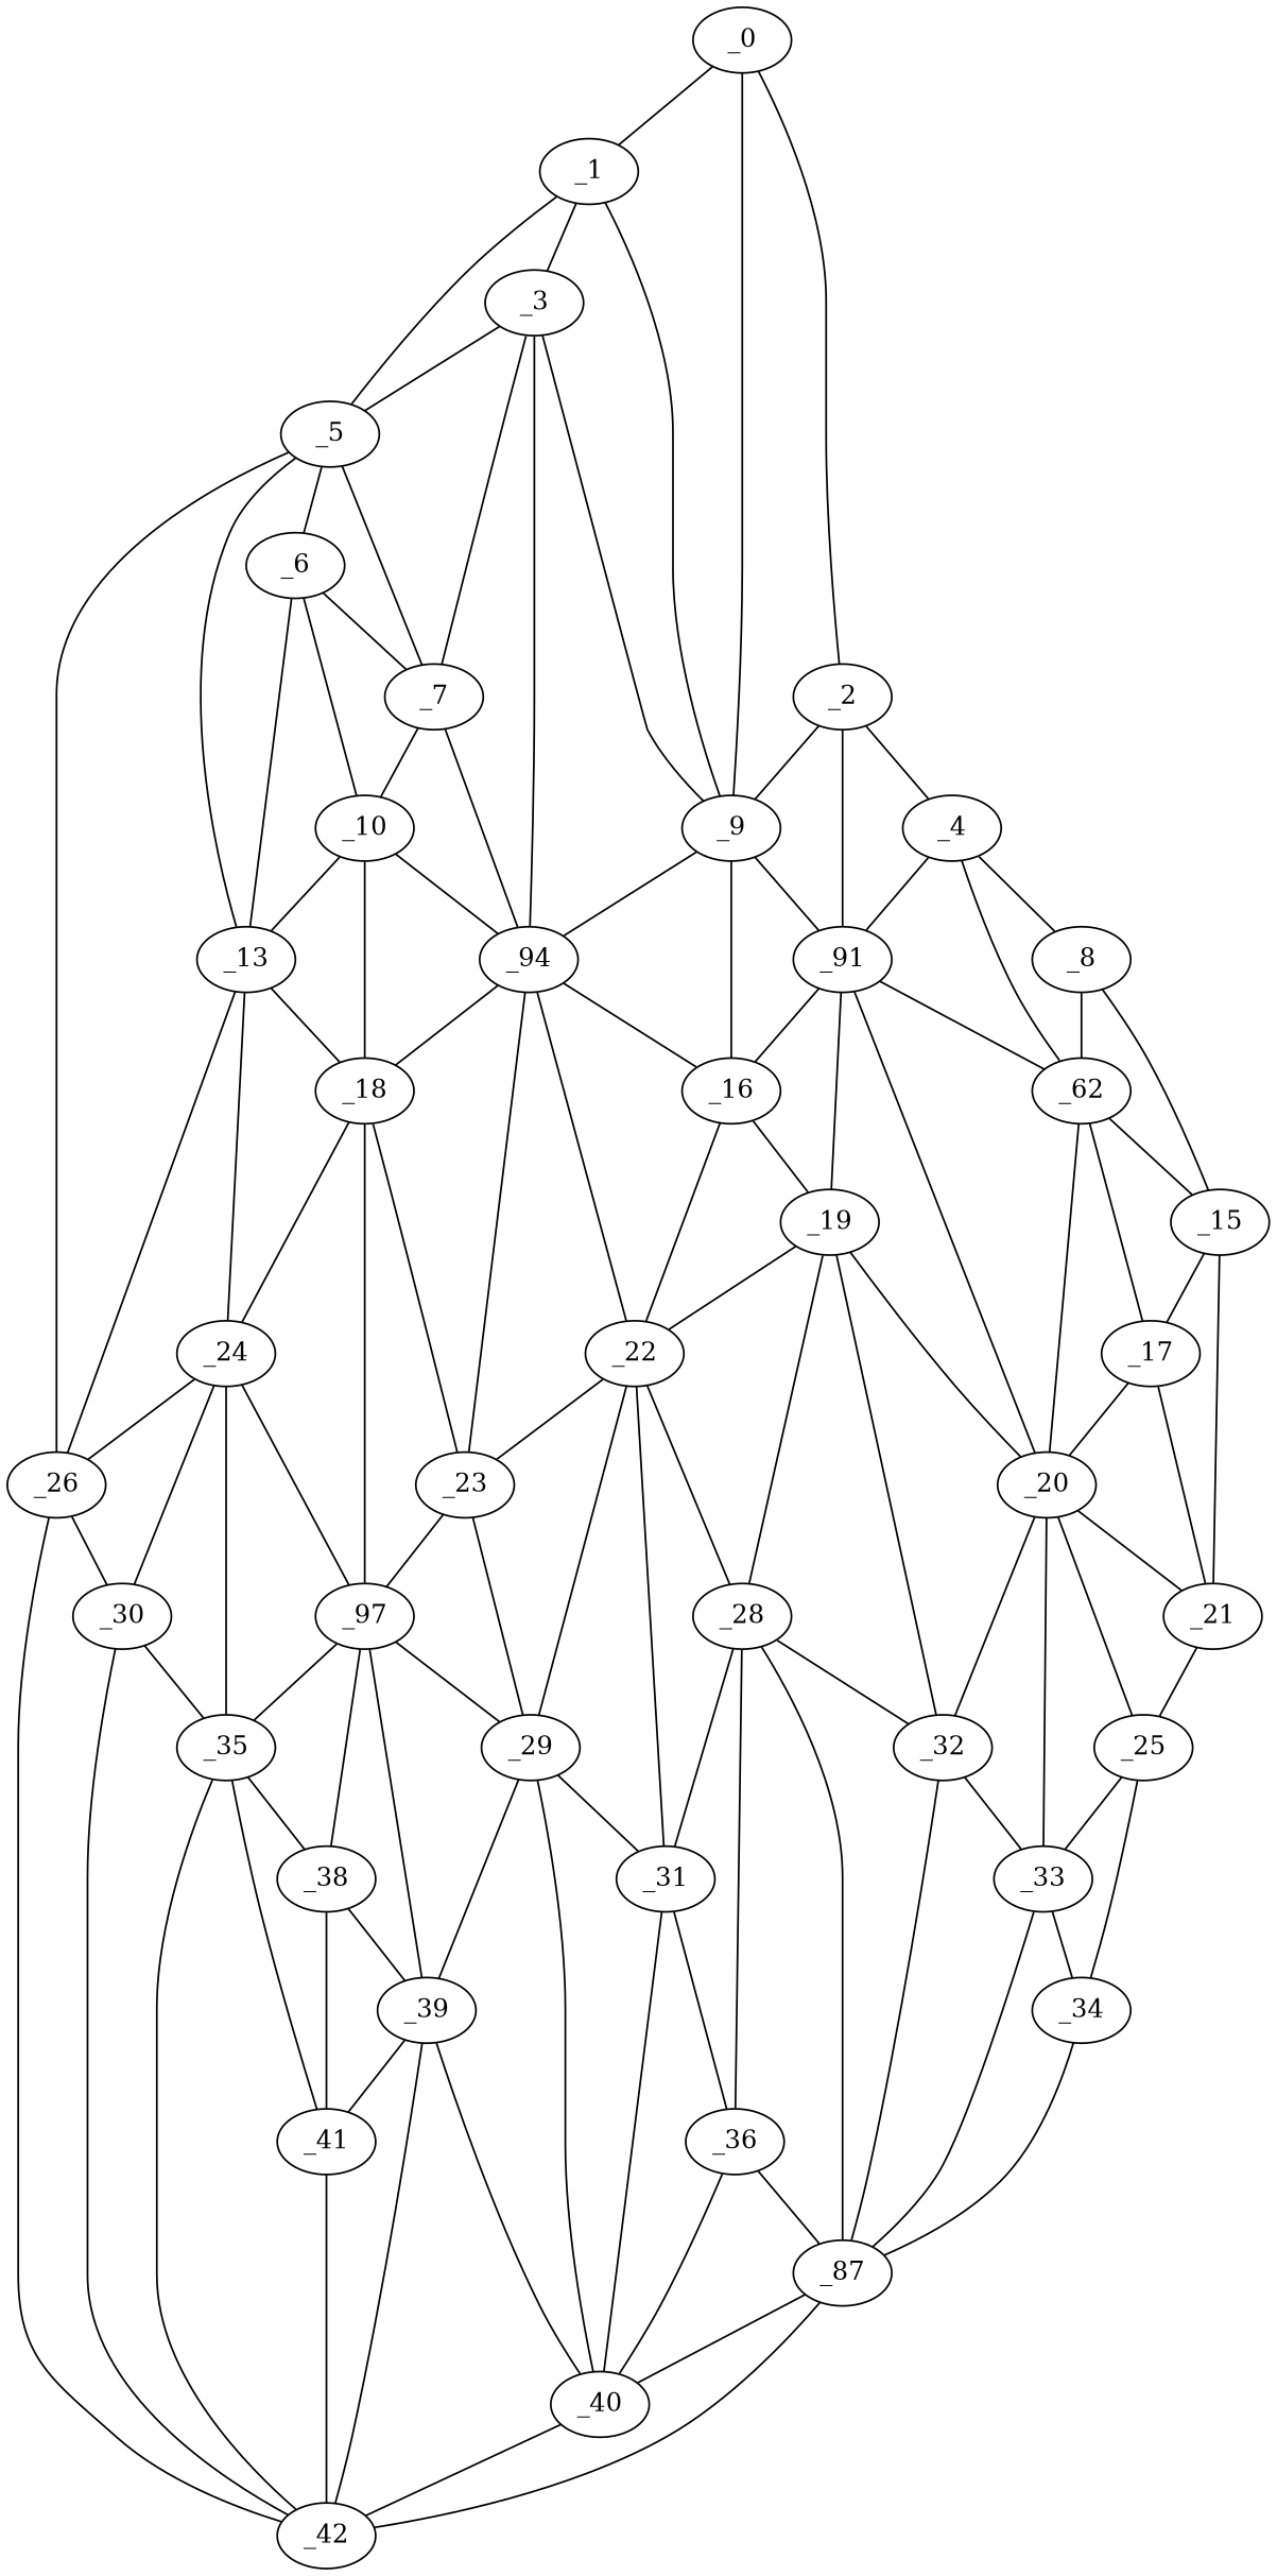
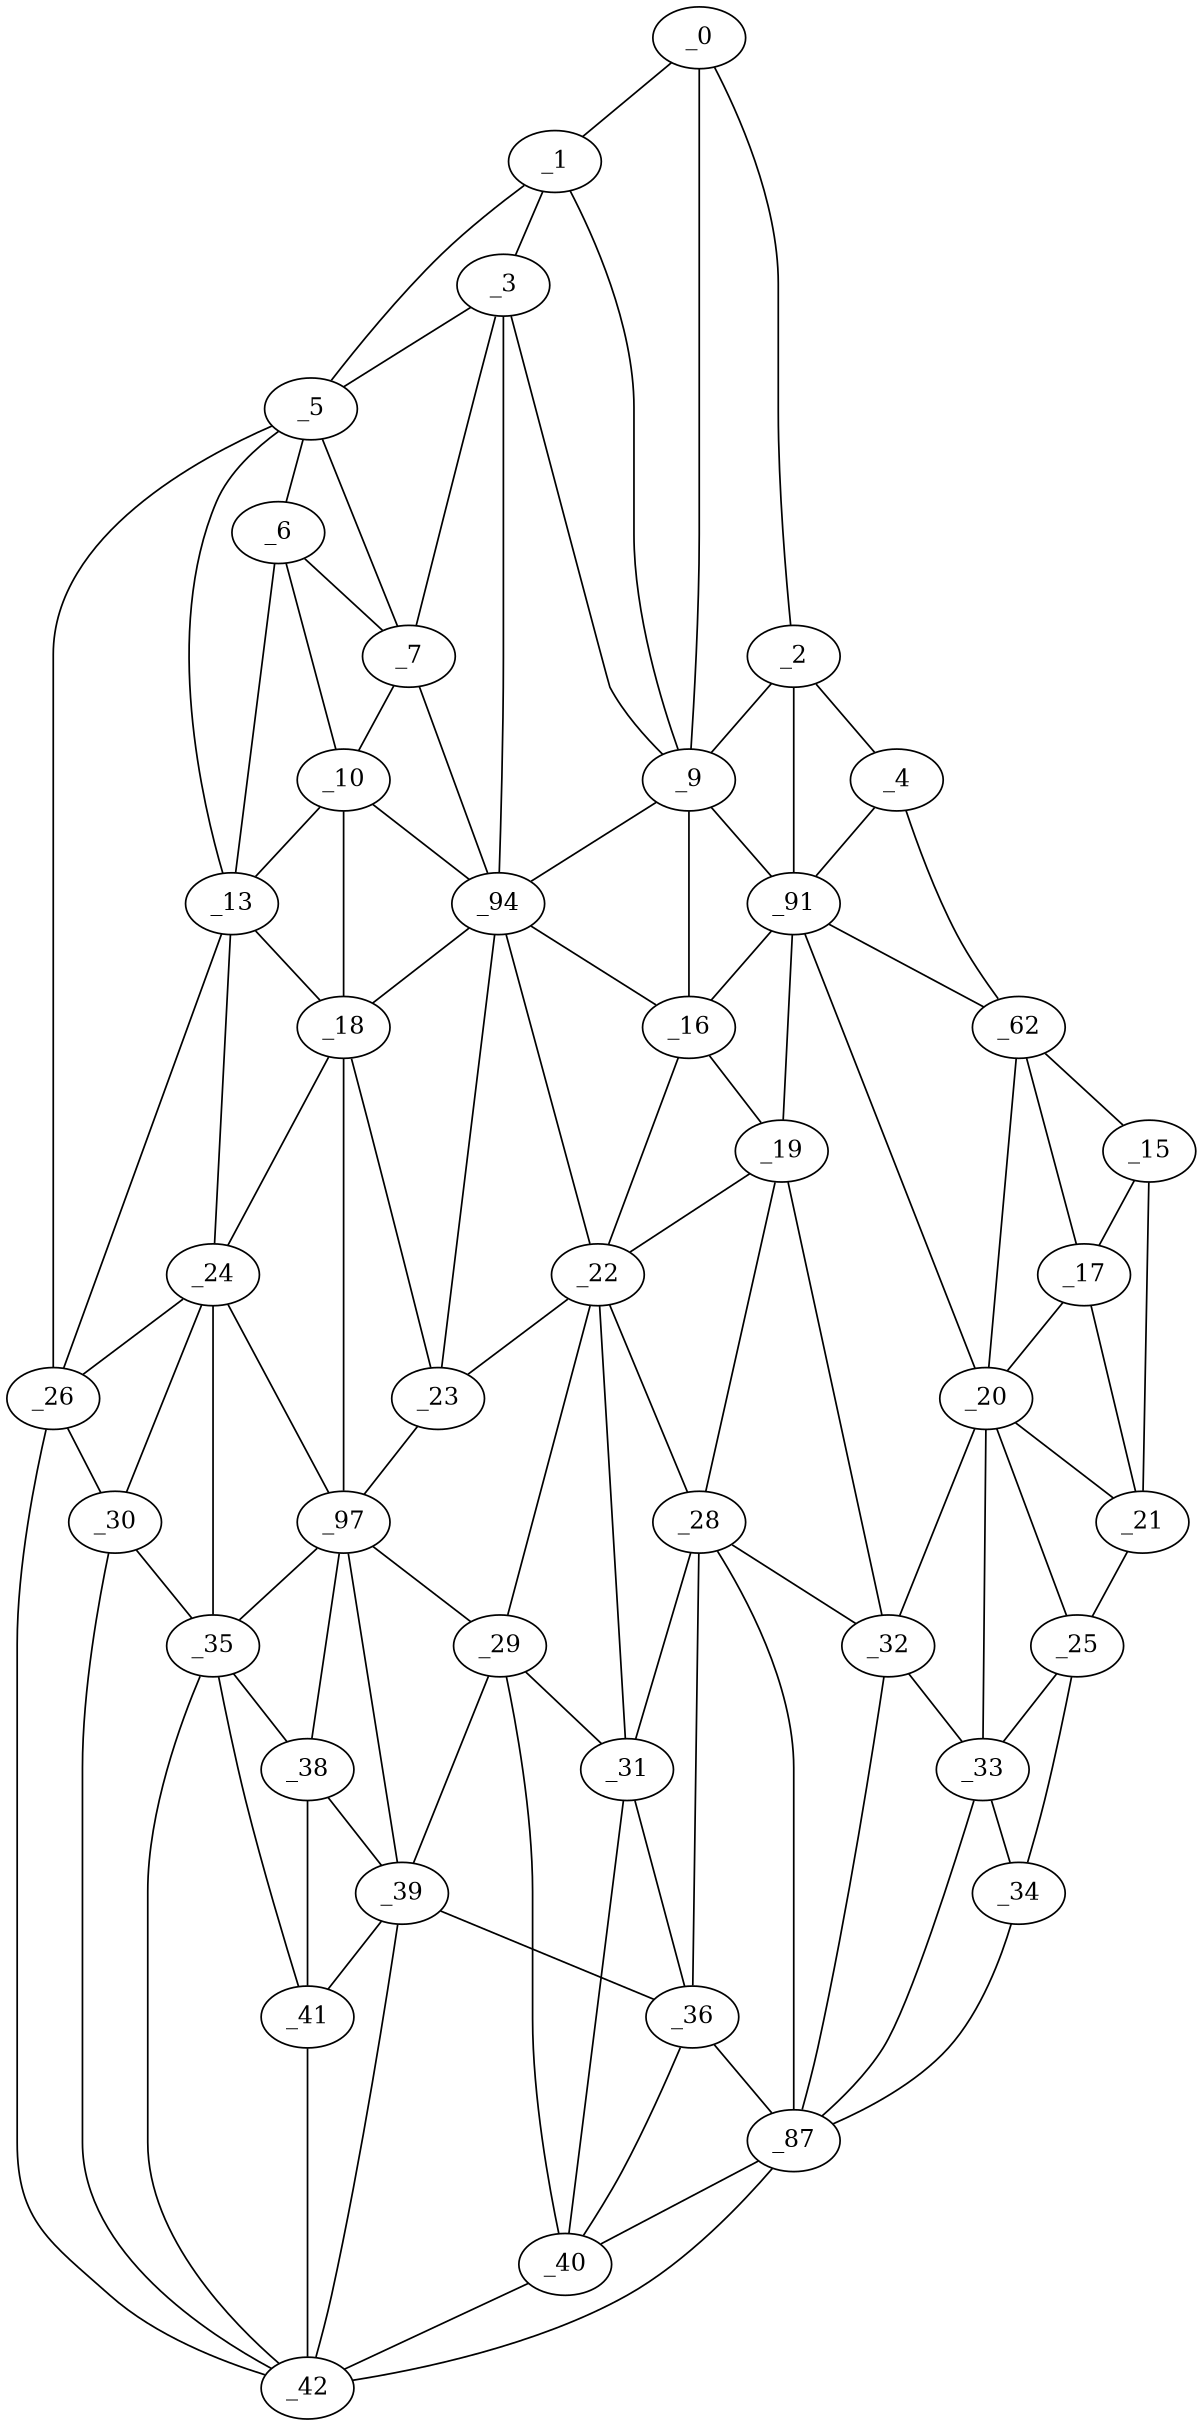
  graph {
    node [x=97 y=121]
    edge [valence=2]
    _0 [x=24 y=97]
    _1 [x=28 y=71]
    _2 [x=30 y=107]
    _9 [x=54 y=82]
    _3 [x=31 y=60]
    _5 [x=44 y=11]
    _4 [x=43]
    n8 [label=_91 x=59 y=84]
    n9 [label=_94 x=63 y=45]
    _16 [x=66 y=79]
    _7 [x=48 y=28]
    _6 [x=48 y=16]
    _13 [x=62 y=14]
    _26 [x=84 y=6]
-   _8 [x=49 y=125]
    n16 [label=_62 x=60]
    _19 [x=72 y=93]
    _20 [x=72 y=112]
    _18 [x=71 y=26]
    _22 [x=76 y=73]
    _23 [x=79 y=48]
    _10 [x=55 y=23]
    _24 [x=81 y=17]
    _30 [x=91 y=18]
    _42 [x=106 y=27]
    _15 [x=63 y=125]
    _17 [x=66 y=120]
    _28 [x=86 y=73]
    _32 [x=92 y=98]
    _21 [x=73 y=123]
    _25 [x=83 y=119]
    _33 [x=93 y=108]
    n33 [label=_97 x=85 y=41]
    _29 [x=89 y=54]
    _31 [x=91 y=65]
    _35 [y=29]
    _38 [x=101 y=40]
    _39 [x=101 y=49]
    _36 [y=75]
    n40 [label=_87 y=93]
    _34 [x=94 y=113]
    _41 [x=104 y=31]
    _40 [x=101 y=57]
    _0 -- _1 [valence=1]
    _0 -- _2 [valence=1]
    _0 -- _9 [valence=1]
    _1 -- _9
    _1 -- _3 [valence=1]
    _1 -- _5 [valence=1]
    _2 -- _9
    _2 -- _4 [valence=1]
    _2 -- n8
    _9 -- n8 [valence=1]
    _9 -- n9
    _9 -- _16
    _3 -- _9 [valence=1]
    _3 -- _5
    _3 -- n9
    _3 -- _7 [valence=1]
    _5 -- _7 [valence=1]
    _5 -- _6
    _5 -- _13 [valence=1]
    _5 -- _26 [valence=1]
    _4 -- n8 [valence=1]
-   _4 -- _8 [valence=1]
    _4 -- n16
    n8 -- _16
    n8 -- n16
    n8 -- _19
    n8 -- _20 [valence=1]
    n9 -- _16 [valence=1]
    n9 -- _18
    n9 -- _22
    n9 -- _23 [valence=1]
    _16 -- _19
    _16 -- _22
    _7 -- n9
    _7 -- _10
    _6 -- _7 [valence=1]
    _6 -- _13 [valence=1]
    _6 -- _10
    _13 -- _26 [valence=1]
    _13 -- _18 [valence=1]
    _13 -- _24
    _26 -- _30 [valence=1]
    _26 -- _42 [valence=1]
-   _8 -- n16 [valence=1]
-   _8 -- _15 [valence=1]
    n16 -- _20
    n16 -- _15
    n16 -- _17 [valence=1]
-   _19 -- _20
    _19 -- _22
    _19 -- _28
    _19 -- _32
    _20 -- _32 [valence=1]
    _20 -- _21
    _20 -- _25
    _20 -- _33
    _18 -- _23
    _18 -- _24
    _18 -- n33
    _22 -- _23
    _22 -- _28 [valence=1]
    _22 -- _29 [valence=1]
    _22 -- _31 [valence=1]
    _23 -- n33
-   _23 -- _29
    _10 -- n9
    _10 -- _13
    _10 -- _18 [valence=1]
    _24 -- _26
    _24 -- _30
    _24 -- n33 [valence=1]
    _24 -- _35 [valence=1]
    _30 -- _42 [valence=1]
    _30 -- _35
    _15 -- _17
    _15 -- _21 [valence=1]
    _17 -- _20
    _17 -- _21 [valence=1]
    _28 -- _32
    _28 -- _31
    _28 -- _36
    _28 -- n40 [valence=1]
    _32 -- _33
    _32 -- n40
    _21 -- _25 [valence=1]
    _25 -- _33
    _25 -- _34 [valence=1]
    _33 -- n40 [valence=1]
    _33 -- _34
    n33 -- _29
    n33 -- _35
    n33 -- _38
    n33 -- _39
    _29 -- _31
    _29 -- _39
    _29 -- _40 [valence=1]
    _31 -- _36
    _31 -- _40
    _35 -- _42 [valence=1]
    _35 -- _38
    _35 -- _41
    _38 -- _39
    _38 -- _41
    _39 -- _42 [valence=1]
    _39 -- _41
-   _39 -- _40 [valence=1]
+   _39 -- _36 [valence=1]
    _36 -- n40
    _36 -- _40
    n40 -- _42 [valence=1]
    n40 -- _40
    _34 -- n40 [valence=1]
    _41 -- _42
    _40 -- _42
  }
